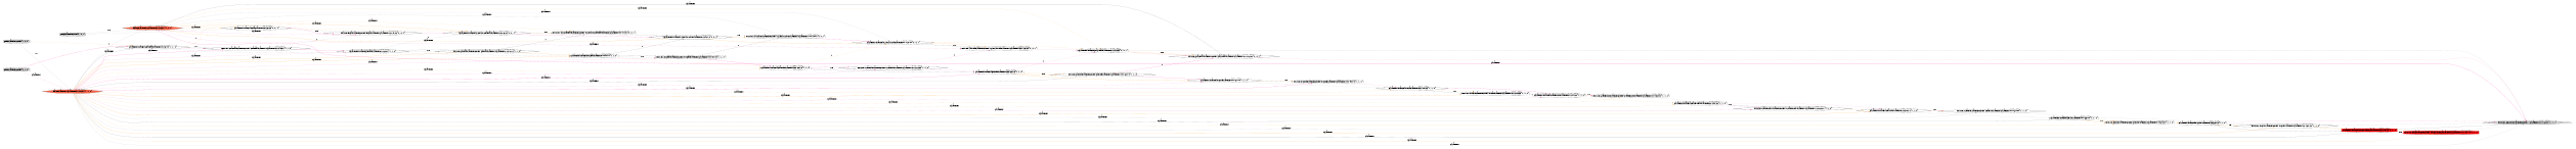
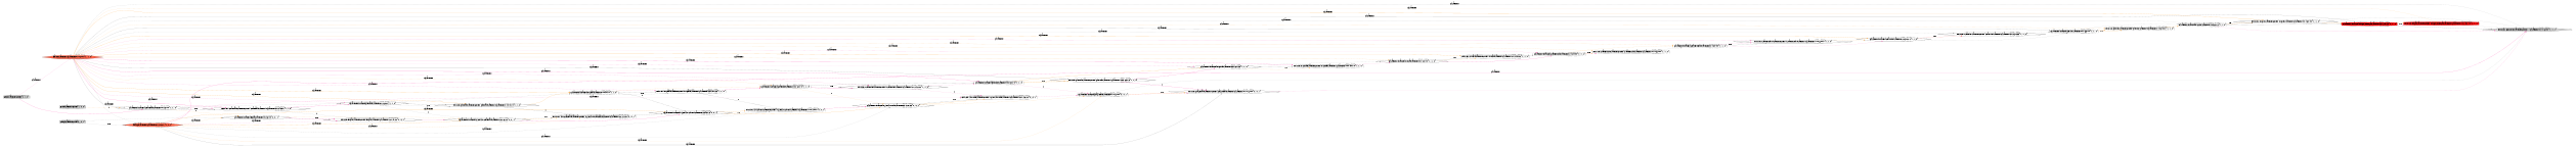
  digraph {
    rankdir=LR
    node [fillcolor=white shape=hexagon style=filled]
    edge [arrowhead=dot color=gray40 style=dashed]
    n1 [fillcolor=tomato label="final DDLStatement sqlStatement@@@2@@@['1', '1', '0']"]
    n2 [label="return new AlterTableStatementContext((AlterTableStatement)sqlStatement)@@@7@@@['1', '1', '0']"]
    n3 [label="sqlStatement instanceof DropTableStatement@@@9@@@['1', '1', '0']" shape=cylinder]
    n4 [label="sqlStatement instanceof CreateViewStatement@@@30@@@['1', '1', '0']"]
    n5 [label="return new AlterIndexStatementContext((AlterIndexStatement)sqlStatement)@@@16@@@['1', '1', '0']"]
    n6 [label="return new DropTableStatementContext((DropTableStatement)sqlStatement)@@@10@@@['1', '1', '0']" shape=cylinder]
    n7 [label="return new CreateIndexStatementContext((CreateIndexStatement)sqlStatement)@@@13@@@['1', '1', '0']"]
    n8 [label="return new DropIndexStatementContext((DropIndexStatement)sqlStatement)@@@19@@@['1', '1', '0']" shape=cylinder]
    n9 [label="sqlStatement instanceof CreateTableStatement@@@3@@@['1', '1', '0']"]
    n10 [label="sqlStatement instanceof AlterViewStatement@@@33@@@['1', '1', '0']" shape=cylinder]
    n11 [label="return new CreateViewStatementContext((CreateViewStatement)sqlStatement)@@@31@@@['1', '1', '0']"]
    n12 [fillcolor=red label="sqlStatement instanceof PostgreSQLPrepareStatement@@@39@@@['0', '1', '0']" shape=cylinder]
    n13 [label="sqlStatement instanceof TruncateStatement@@@21@@@['1', '1', '0']"]
    n14 [fillcolor=lightgray label="return new CommonSQLStatementContext<>(sqlStatement)@@@18@@@['1', '1', '1']"]
    n15 [label="sqlStatement instanceof AlterTableStatement@@@6@@@['1', '1', '0']"]
    n16 [label="sqlStatement instanceof DropIndexStatement@@@18@@@['1', '1', '0']"]
    n17 [label="sqlStatement instanceof CreateFunctionStatement@@@24@@@['1', '1', '0']" shape=cylinder]
    n18 [label="return new CreateTableStatementContext((CreateTableStatement)sqlStatement)@@@4@@@['1', '1', '0']"]
    n19 [label="sqlStatement instanceof CreateProcedureStatement@@@27@@@['1', '1', '0']" shape=cylinder]
    n20 [label="return new TruncateStatementContext((TruncateStatement)sqlStatement)@@@22@@@['1', '1', '0']" shape=cylinder]
    n21 [fillcolor=red label="return new PrepareStatementContext((PostgreSQLPrepareStatement)sqlStatement)@@@40@@@['0', '1', '0']" shape=cylinder]
    n22 [label="return new CreateFunctionStatementContext((CreateFunctionStatement)sqlStatement)@@@25@@@['1', '1', '0']" shape=cylinder]
    n23 [label="return new CreateProcedureStatementContext((CreateProcedureStatement)sqlStatement)@@@28@@@['1', '1', '0']"]
    n24 [label="return new AlterViewStatementContext((AlterViewStatement)sqlStatement)@@@34@@@['1', '1', '0']" shape=cylinder]
    n25 [fillcolor=tomato label="final DALStatement sqlStatement@@@2@@@['0', '0', '1']"]
    n26 [label="sqlStatement instanceof DropViewStatement@@@36@@@['1', '1', '0']" shape=cylinder]
    n27 [label="sqlStatement instanceof AlterIndexStatement@@@15@@@['1', '1', '0']" shape=cylinder]
    n28 [label="return new DropViewStatementContext((DropViewStatement)sqlStatement)@@@37@@@['1', '1', '0']"]
    n29 [label="sqlStatement instanceof CreateIndexStatement@@@12@@@['1', '1', '0']" shape=cylinder]
    n30 [label="return new ShowCreateTableStatementContext((MySQLShowCreateTableStatement)sqlStatement)@@@7@@@['0', '0', '1']" shape=cylinder]
    n31 [label="sqlStatement instanceof MySQLShowColumnsStatement@@@9@@@['0', '0', '1']"]
    n32 [label="return new AnalyzeTableStatementContext((AnalyzeTableStatement)sqlStatement)@@@16@@@['0', '0', '1']"]
    n33 [label="return new ShowColumnsStatementContext((MySQLShowColumnsStatement)sqlStatement)@@@10@@@['0', '0', '1']" shape=cylinder]
    n34 [label="return new ShowIndexStatementContext((MySQLShowIndexStatement)sqlStatement)@@@13@@@['0', '0', '1']" shape=cylinder]
    n35 [label="sqlStatement instanceof ExplainStatement@@@3@@@['0', '0', '1']"]
    n36 [label="sqlStatement instanceof MySQLShowCreateTableStatement@@@6@@@['0', '0', '1']"]
    n37 [label="return new ExplainStatementContext((ExplainStatement)sqlStatement)@@@4@@@['0', '0', '1']"]
    n38 [label="sqlStatement instanceof MySQLShowIndexStatement@@@12@@@['0', '0', '1']"]
    n39 [label="sqlStatement instanceof AnalyzeTableStatement@@@15@@@['0', '0', '1']" shape=cylinder]
    n40 [fillcolor=lightgray label="getDALStatementContext['0', '0', '1']" shape=cylinder]
    n41 [fillcolor=lightgray label="getDDLStatementContext['1', '0', '0']" shape=cylinder]
    n42 [fillcolor=lightgray label="getDDLStatementContext['0', '1', '0']" shape=cylinder]
    n1 -> n2 [arrowhead=tee color=darkorange label=sqlStatement style=solid]
    n1 -> n3 [color=darkorange label=sqlStatement style=solid]
    n1 -> n4 [color=darkorange label=sqlStatement style=solid]
    n1 -> n5 [arrowhead=tee label=sqlStatement style=solid]
    n1 -> n6 [color=deeppink label=sqlStatement]
    n1 -> n7 [color=deeppink label=sqlStatement]
    n1 -> n8 [color=deeppink label=sqlStatement style=solid]
    n1 -> n9 [arrowhead=tee label=sqlStatement style=solid]
    n1 -> n10 [arrowhead=tee label=sqlStatement style=solid]
    n1 -> n11 [label=sqlStatement]
    n1 -> n12 [arrowhead=tee label=sqlStatement style=solid]
    n1 -> n13 [arrowhead=normal color=darkorange label=sqlStatement]
    n1 -> n14 [label=sqlStatement]
    n1 -> n15 [arrowhead=tee color=deeppink label=sqlStatement]
    n1 -> n16 [color=deeppink label=sqlStatement]
    n1 -> n17 [color=deeppink label=sqlStatement]
    n1 -> n18 [arrowhead=normal color=deeppink label=sqlStatement style=solid]
    n1 -> n19 [arrowhead=normal color=darkorange label=sqlStatement]
    n1 -> n20 [arrowhead=normal color=darkorange label=sqlStatement style=solid]
    n1 -> n21 [arrowhead=normal color=darkorange label=sqlStatement]
    n1 -> n22 [arrowhead=tee color=darkorange label=sqlStatement]
    n1 -> n23 [arrowhead=normal color=deeppink label=sqlStatement]
    n1 -> n24 [color=darkorange label=sqlStatement]
    n1 -> n25 [arrowhead=normal label=0]
    n1 -> n26 [arrowhead=tee label=sqlStatement]
    n1 -> n27 [arrowhead=normal color=deeppink label=sqlStatement style=solid]
    n1 -> n28 [arrowhead=tee color=darkorange label=sqlStatement style=solid]
    n1 -> n29 [arrowhead=tee color=darkorange label=sqlStatement]
    n2 -> n3 [arrowhead=normal color=darkorange style=solid]
    n2 -> n30 [label=0 style=solid]
    n3 -> n6 [arrowhead=normal label=true]
    n3 -> n6 [arrowhead=tee style=solid]
    n3 -> n29 [arrowhead=tee color=darkorange]
    n3 -> n31 [label=0 style=solid]
    n4 -> n10
    n4 -> n11 [color=darkorange label=true]
    n4 -> n11 [arrowhead=tee color=deeppink]
    n5 -> n16 [arrowhead=tee color=deeppink style=solid]
    n5 -> n32 [arrowhead=normal color=deeppink label=0 style=solid]
    n6 -> n29 [color=deeppink style=solid]
    n6 -> n33 [arrowhead=tee label=0 style=solid]
    n7 -> n27 [arrowhead=tee color=deeppink]
    n7 -> n34 [arrowhead=normal color=deeppink label=0]
    n8 -> n13 [arrowhead=tee color=deeppink]
    n9 -> n15
    n9 -> n18 [arrowhead=tee label=true style=solid]
    n9 -> n18 [arrowhead=normal color=deeppink]
    n9 -> n35 [color=darkorange label=0]
    n10 -> n24 [color=darkorange label=true style=solid]
    n10 -> n24 [color=darkorange style=solid]
    n10 -> n26 [arrowhead=tee]
    n11 -> n10 [arrowhead=normal]
    n12 -> n14 [arrowhead=tee style=solid]
    n12 -> n21 [color=deeppink label=true]
    n12 -> n21 [arrowhead=tee color=darkorange style=solid]
    n13 -> n17 [arrowhead=tee color=deeppink style=solid]
    n13 -> n20 [arrowhead=tee label=true style=solid]
    n13 -> n20 [color=darkorange]
    n15 -> n2 [arrowhead=tee style=solid]
    n15 -> n2 [arrowhead=normal label=true]
    n15 -> n3
    n15 -> n36 [arrowhead=tee label=0]
    n16 -> n8 [arrowhead=normal color=darkorange label=true]
    n16 -> n8 [arrowhead=tee style=solid]
    n16 -> n13 [arrowhead=tee]
    n17 -> n19 [arrowhead=tee color=darkorange]
    n17 -> n22 [arrowhead=tee color=darkorange label=true style=solid]
    n17 -> n22 [arrowhead=normal color=deeppink]
    n18 -> n15 [arrowhead=tee color=deeppink style=solid]
    n18 -> n37 [arrowhead=tee label=0]
    n19 -> n4 [arrowhead=normal color=deeppink]
    n19 -> n23 [arrowhead=tee label=true style=solid]
    n19 -> n23 [arrowhead=normal color=deeppink]
    n20 -> n17 [style=solid]
    n21 -> n14
    n22 -> n19
    n23 -> n4 [color=darkorange]
    n24 -> n26 [color=darkorange style=solid]
    n25 -> n14 [arrowhead=normal color=deeppink label=sqlStatement style=solid]
    n25 -> n30 [arrowhead=tee color=darkorange label=sqlStatement]
    n25 -> n31 [arrowhead=tee color=darkorange label=sqlStatement style=solid]
    n25 -> n32 [arrowhead=normal label=sqlStatement style=solid]
    n25 -> n33 [arrowhead=normal label=sqlStatement]
    n25 -> n34 [color=deeppink label=sqlStatement]
    n25 -> n35 [arrowhead=normal color=darkorange label=sqlStatement]
    n25 -> n36 [color=darkorange label=sqlStatement style=solid]
    n25 -> n37 [color=deeppink label=sqlStatement]
    n25 -> n38 [label=sqlStatement]
    n25 -> n39 [arrowhead=tee color=darkorange label=sqlStatement]
    n26 -> n12 [style=solid]
    n26 -> n14 [arrowhead=normal color=deeppink]
    n26 -> n28 [arrowhead=tee color=darkorange label=true style=solid]
    n26 -> n28 [style=solid]
    n27 -> n5 [arrowhead=normal color=darkorange label=true style=solid]
    n27 -> n5 [arrowhead=normal color=darkorange]
    n27 -> n16 [arrowhead=tee color=darkorange style=solid]
    n27 -> n39 [color=deeppink label=0]
    n28 -> n12 [color=darkorange style=solid]
    n28 -> n14
    n29 -> n7 [arrowhead=normal color=deeppink style=solid]
    n29 -> n7 [arrowhead=normal label=true]
    n29 -> n27 [arrowhead=normal style=solid]
    n29 -> n38 [color=darkorange label=0]
    n30 -> n31 [arrowhead=normal style=solid]
    n31 -> n33 [arrowhead=normal color=darkorange style=solid]
    n31 -> n33 [arrowhead=tee label=true]
    n31 -> n38 [arrowhead=tee color=darkorange style=solid]
    n32 -> n14 [arrowhead=tee color=deeppink]
    n33 -> n38 [color=deeppink style=solid]
    n34 -> n39 [arrowhead=normal color=deeppink]
    n35 -> n36 [color=darkorange]
    n35 -> n37 [color=deeppink label=true style=solid]
    n35 -> n37
    n36 -> n30 [arrowhead=tee color=darkorange style=solid]
    n36 -> n30 [label=true]
    n36 -> n31 [arrowhead=tee color=deeppink style=solid]
    n37 -> n36 [arrowhead=tee color=deeppink style=solid]
    n38 -> n34 [label=true style=solid]
    n38 -> n34 [arrowhead=normal color=darkorange style=solid]
    n38 -> n39 [arrowhead=normal color=darkorange]
    n39 -> n14 [arrowhead=tee]
    n39 -> n32 [color=darkorange label=true style=solid]
    n39 -> n32 [arrowhead=normal color=deeppink]
    n40 -> n25 [arrowhead=tee label=true]
    n40 -> n35
-   n41 -> n1 [label=true]
    n41 -> n9 [color=darkorange]
    n42 -> n1 [arrowhead=tee color=deeppink label=sqlStatement]
    n42 -> n9 [arrowhead=normal color=deeppink style=solid]
  }
